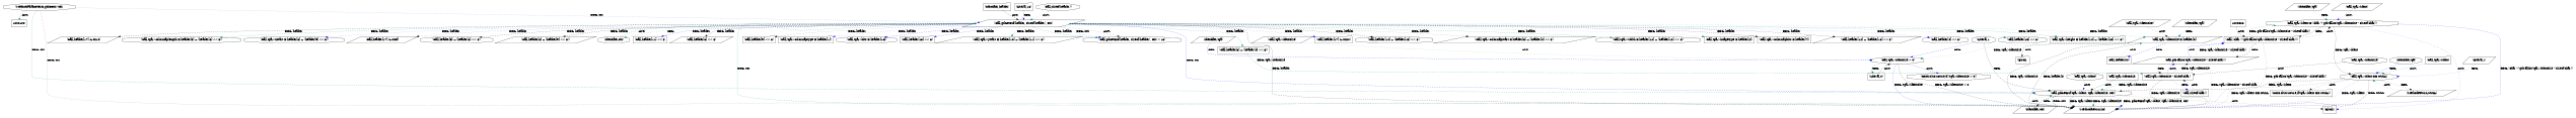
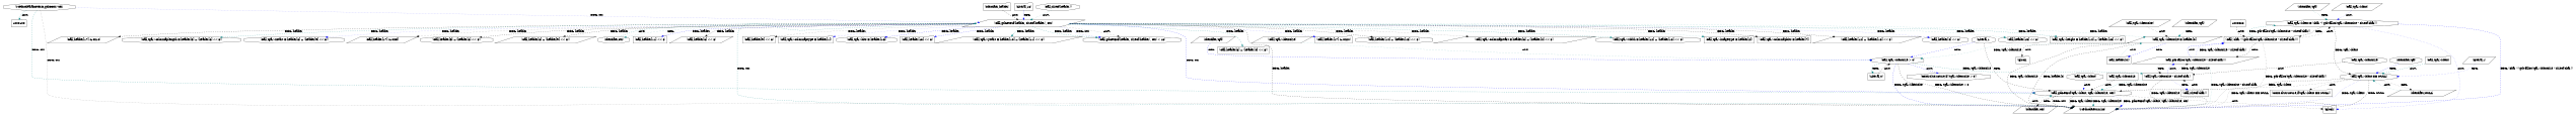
  digraph {
    node [shape=folder]
    edge [arrowhead=diamond color=black style=dashed]
    n1 [label="(Call,gdGetBuf(tga->ident, tga->identsize, ctx))" shape=octagon]
    n2 [label="(Identifier,ctx)" shape=parallelogram]
    n3 [label="(MethodReturn,int)" shape=parallelogram]
    n4 [label="(Block,)"]
    n5 [label="(Call,tga->ident == NULL)" shape=octagon]
    n6 [label="(ControlStructure,if(tga->ident == NULL))"]
-   n7 [label="(MethodReturn,NULL)" shape=parallelogram]
+   n7 [label="(Identifier,NULL)" shape=parallelogram]
    n8 [label="(Call,tga->ident = (char *) gdMalloc(tga->identsize * sizeof(char)))" shape=octagon]
    n9 [label="(Call,(char *) gdMalloc(tga->identsize * sizeof(char)))"]
    n10 [label="(Call,gdMalloc(tga->identsize * sizeof(char)))" shape=parallelogram]
    n11 [label="(Call,tga->identsize * sizeof(char))"]
    n12 [label="(Call,sizeof(char))"]
    n13 [label="(Call,tga->identsize > 0)" shape=octagon]
    n14 [label="(Literal,0)"]
    n15 [label="(ControlStructure,if (tga->identsize > 0))" shape=octagon]
    n16 [label="(Call,tga->identsize = header[0])" shape=parallelogram]
    n17 [label="(Call,header[0])"]
    n18 [label="(Block,)"]
    n19 [label="(Call,gdGetBuf(header, sizeof(header), ctx))" shape=parallelogram]
    n20 [label="(Call,header[9] << 8)"]
    n21 [label="(Call,tga->colormaptype = header[1])"]
    n22 [label="(Call,tga->bits = header[16])" shape=octagon]
    n23 [label="(Call,header[13] << 8)"]
    n24 [label="(Call,tga->ystart = header[10] + (header[11] << 8))" shape=parallelogram]
    n25 [label="(Call,gdGetBuf(header, sizeof(header), ctx) < 18)" shape=octagon]
    n26 [label="(Call,header[17] & 0x20)"]
    n27 [label="(Call,header[14] + (header[15] << 8))" shape=octagon]
    n28 [label="(Call,tga->colormapstart = header[3] + (header[4] << 8))" shape=parallelogram]
    n29 [label="(Call,tga->width = header[12] + (header[13] << 8))" shape=octagon]
    n30 [label="(Call,tga->imagetype = header[2])"]
    n31 [label="(Call,tga->colormapbits = header[7])"]
    n32 [label="(Call,header[12] + (header[13] << 8))" shape=parallelogram]
    n33 [label="(Call,header[4] << 8)" shape=octagon]
    n34 [label="(Call,header[15] << 8)" shape=octagon]
    n35 [label="(Call,tga->height = header[14] + (header[15] << 8))"]
    n36 [label="(Call,header[17] & 0x10)" shape=parallelogram]
    n37 [label="(Call,tga->colormaplength = header[5] + (header[6] << 8))" shape=octagon]
    n38 [label="(Call,tga->xstart = header[8] + (header[9] << 8))" shape=octagon]
    n39 [label="(Call,header[17] & 0x0f)" shape=parallelogram]
    n40 [label="(Call,header[5] + (header[6] << 8))" shape=octagon]
    n41 [label="(Call,header[8] + (header[9] << 8))" shape=parallelogram]
    n42 [label="(Identifier,ctx)" shape=octagon]
    n43 [label="(Call,header[3] + (header[4] << 8))"]
    n44 [label="(Call,header[11] << 8)"]
    n45 [label="(Call,header[6] << 8)" shape=parallelogram]
    n46 [label="(MethodParameterIn,gdIOCtx *ctx)" shape=octagon]
    1000100
    n48 [label="(Identifier,header)"]
    n49 [label="(Call,tga->identsize)" shape=octagon]
    n50 [label="(Literal,18)"]
    n51 [label="(Call,tga->ident)" shape=octagon]
    n52 [label="(Literal,1)" shape=parallelogram]
    n53 [label="(Call,tga->ident)" shape=parallelogram]
    n54 [label="(Call,tga->identsize)" shape=parallelogram]
    n55 [label="(Identifier,tga)" shape=parallelogram]
    n56 [label="(Identifier,tga)" shape=octagon]
    n57 [label="(Identifier,tga)" shape=parallelogram]
    n58 [label="(Call,sizeof(header))" shape=octagon]
    n59 [label="(Literal,1)" shape=octagon]
    n60 [label="(Call,tga->ident)"]
    n61 [label="(Call,tga->identsize)"]
    n62 [label="(Identifier,tga)" shape=parallelogram]
    n63 [label="(Call,tga->identsize)" shape=parallelogram]
    1000328
    n1 -> n2 [label="CFG: "]
    n1 -> n3 [label="DDG: ctx"]
    n1 -> n3 [label="DDG: tga->ident"]
    n1 -> n3 [color=teal label="DDG: tga->identsize"]
    n1 -> n3 [color=blue label="DDG: gdGetBuf(tga->ident, tga->identsize, ctx)" style=dotted]
    n1 -> n4 [label="AST: " style=dotted]
    n2 -> n1 [color=teal label="AST: " style=dotted]
    n5 -> n1 [arrowhead=normal label="DDG: tga->ident"]
    n5 -> n3 [arrowhead=normal color=blue label="DDG: tga->ident" style=dotted]
    n5 -> n3 [arrowhead=normal label="DDG: NULL"]
    n5 -> n3 [label="DDG: tga->ident == NULL" style=dotted]
    n5 -> n6 [arrowhead=normal label="AST: " style=dotted]
    n5 -> n7 [arrowhead=normal label="CFG: " style=dotted]
    n7 -> n5 [color=teal label="AST: " style=dotted]
    n8 -> n3 [color=blue label="DDG: (char *) gdMalloc(tga->identsize * sizeof(char))"]
    n8 -> n4 [color=blue label="AST: " style=dotted]
    n8 -> n5 [label="DDG: tga->ident"]
    n8 -> n9 [arrowhead=normal label="CFG: "]
    n9 -> n3 [label="DDG: gdMalloc(tga->identsize * sizeof(char))" style=dotted]
    n9 -> n8 [label="AST: " style=dotted]
    n9 -> n8 [arrowhead=normal color=teal label="DDG: gdMalloc(tga->identsize * sizeof(char))"]
    n9 -> n10 [label="CFG: "]
    n10 -> n3 [color=teal label="DDG: tga->identsize * sizeof(char)" style=dotted]
    n10 -> n9 [color=blue label="AST: "]
    n10 -> n9 [arrowhead=normal color=blue label="DDG: tga->identsize * sizeof(char)" style=dotted]
    n10 -> n11 [label="CFG: " style=dotted]
    n11 -> n1 [color=teal label="DDG: tga->identsize"]
    n11 -> n3 [arrowhead=normal label="DDG: tga->identsize"]
    n11 -> n10 [color=blue label="AST: "]
    n11 -> n10 [arrowhead=normal label="DDG: tga->identsize" style=dotted]
    n11 -> n12 [color=blue label="CFG: " style=dotted]
    n12 -> n11 [arrowhead=normal label="AST: " style=dotted]
    n13 -> n3 [arrowhead=normal color=blue label="DDG: tga->identsize"]
    n13 -> n3 [arrowhead=normal label="DDG: tga->identsize > 0"]
-   n43 -> n11 [arrowhead=normal color=teal label="DDG: tga->identsize"]
+   n13 -> n11 [arrowhead=normal color=teal label="DDG: tga->identsize"]
    n13 -> n14 [color=teal label="CFG: "]
    n13 -> n15 [arrowhead=normal color=blue label="AST: "]
    n14 -> n13 [label="AST: "]
    n16 -> n3 [label="DDG: header[0]"]
    n16 -> n3 [arrowhead=normal label="DDG: tga->identsize"]
    n16 -> n13 [color=teal label="DDG: tga->identsize" style=dotted]
    n16 -> n17 [color=blue label="CFG: "]
    n16 -> n18 [arrowhead=normal label="AST: "]
    n17 -> n16 [arrowhead=normal color=teal label="AST: " style=dotted]
    n19 -> n1 [arrowhead=normal color=blue label="DDG: ctx"]
    n19 -> n3 [label="DDG: header"]
    n19 -> n3 [color=teal label="DDG: ctx"]
    n19 -> n16 [color=teal label="DDG: header" style=dotted]
    n19 -> n20 [label="DDG: header" style=dotted]
    n19 -> n21 [arrowhead=normal color=blue label="DDG: header" style=dotted]
    n19 -> n22 [color=blue label="DDG: header"]
    n19 -> n23 [arrowhead=normal color=blue label="DDG: header"]
    n19 -> n24 [color=teal label="DDG: header"]
    n19 -> n25 [arrowhead=normal label="AST: " style=dotted]
    n19 -> n25 [color=teal label="DDG: header"]
    n19 -> n25 [color=blue label="DDG: ctx" style=dotted]
    n19 -> n26 [color=blue label="DDG: header" style=dotted]
    n19 -> n27 [label="DDG: header"]
    n19 -> n28 [label="DDG: header" style=dotted]
    n19 -> n29 [arrowhead=normal color=teal label="DDG: header"]
    n19 -> n30 [color=teal label="DDG: header" style=dotted]
    n19 -> n31 [label="DDG: header"]
    n19 -> n32 [label="DDG: header"]
    n19 -> n33 [color=blue label="DDG: header" style=dotted]
    n19 -> n34 [color=teal label="DDG: header" style=dotted]
    n19 -> n35 [color=teal label="DDG: header"]
    n19 -> n36 [arrowhead=normal label="DDG: header"]
    n19 -> n37 [arrowhead=normal color=teal label="DDG: header"]
    n19 -> n38 [color=blue label="DDG: header" style=dotted]
    n19 -> n39 [label="DDG: header" style=dotted]
    n19 -> n40 [arrowhead=normal label="DDG: header"]
    n19 -> n41 [arrowhead=normal label="DDG: header"]
    n19 -> n42 [arrowhead=normal color=teal label="CFG: " style=dotted]
    n19 -> n43 [arrowhead=normal color=teal label="DDG: header"]
    n19 -> n44 [arrowhead=normal color=blue label="DDG: header"]
    n19 -> n45 [arrowhead=normal label="DDG: header"]
    n42 -> n19 [color=teal label="AST: "]
    n46 -> n1 [color=teal label="DDG: ctx"]
    n46 -> n3 [label="DDG: ctx" style=dotted]
    n46 -> n19 [arrowhead=normal color=blue label="DDG: ctx" style=dotted]
    n46 -> 1000100 [arrowhead=normal color=teal label="AST: "]
    n48 -> n19 [arrowhead=normal label="AST: "]
    n49 -> n11 [arrowhead=normal label="AST: "]
    n50 -> n19 [arrowhead=normal color=blue label="CFG: "]
    n51 -> n1 [arrowhead=normal color=blue label="AST: " style=dotted]
    n52 -> n5 [color=blue label="CFG: " style=dotted]
    n53 -> n8 [arrowhead=normal color=blue label="AST: " style=dotted]
    n54 -> n13 [color=teal label="AST: " style=dotted]
    n55 -> n13 [color=blue label="CFG: "]
    n56 -> n5 [color=blue label="CFG: "]
    n57 -> n8 [color=teal label="CFG: " style=dotted]
    n58 -> n19 [color=teal label="AST: " style=dotted]
    n59 -> n1 [label="CFG: "]
    n59 -> n13 [arrowhead=normal color=blue label="CFG: "]
    n60 -> n5 [color=teal label="AST: "]
    n61 -> n1 [label="AST: "]
    n62 -> n16 [color=teal label="CFG: " style=dotted]
    n63 -> n16 [arrowhead=normal label="AST: " style=dotted]
    1000328 -> n9 [label="AST: "]
  }
